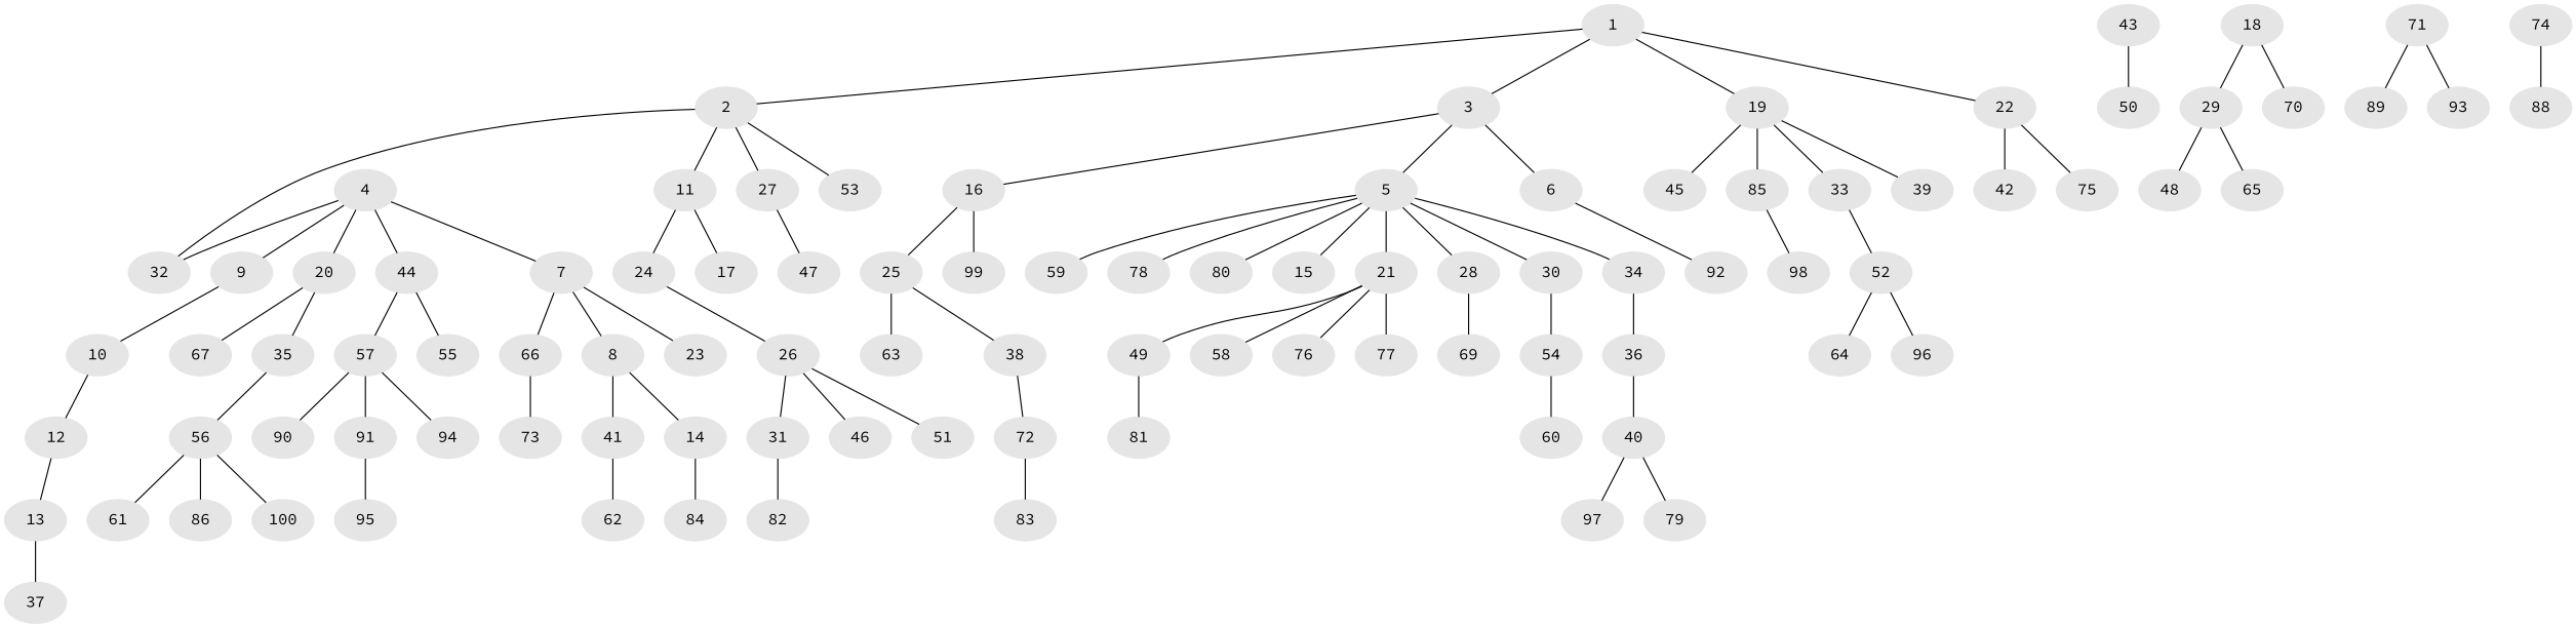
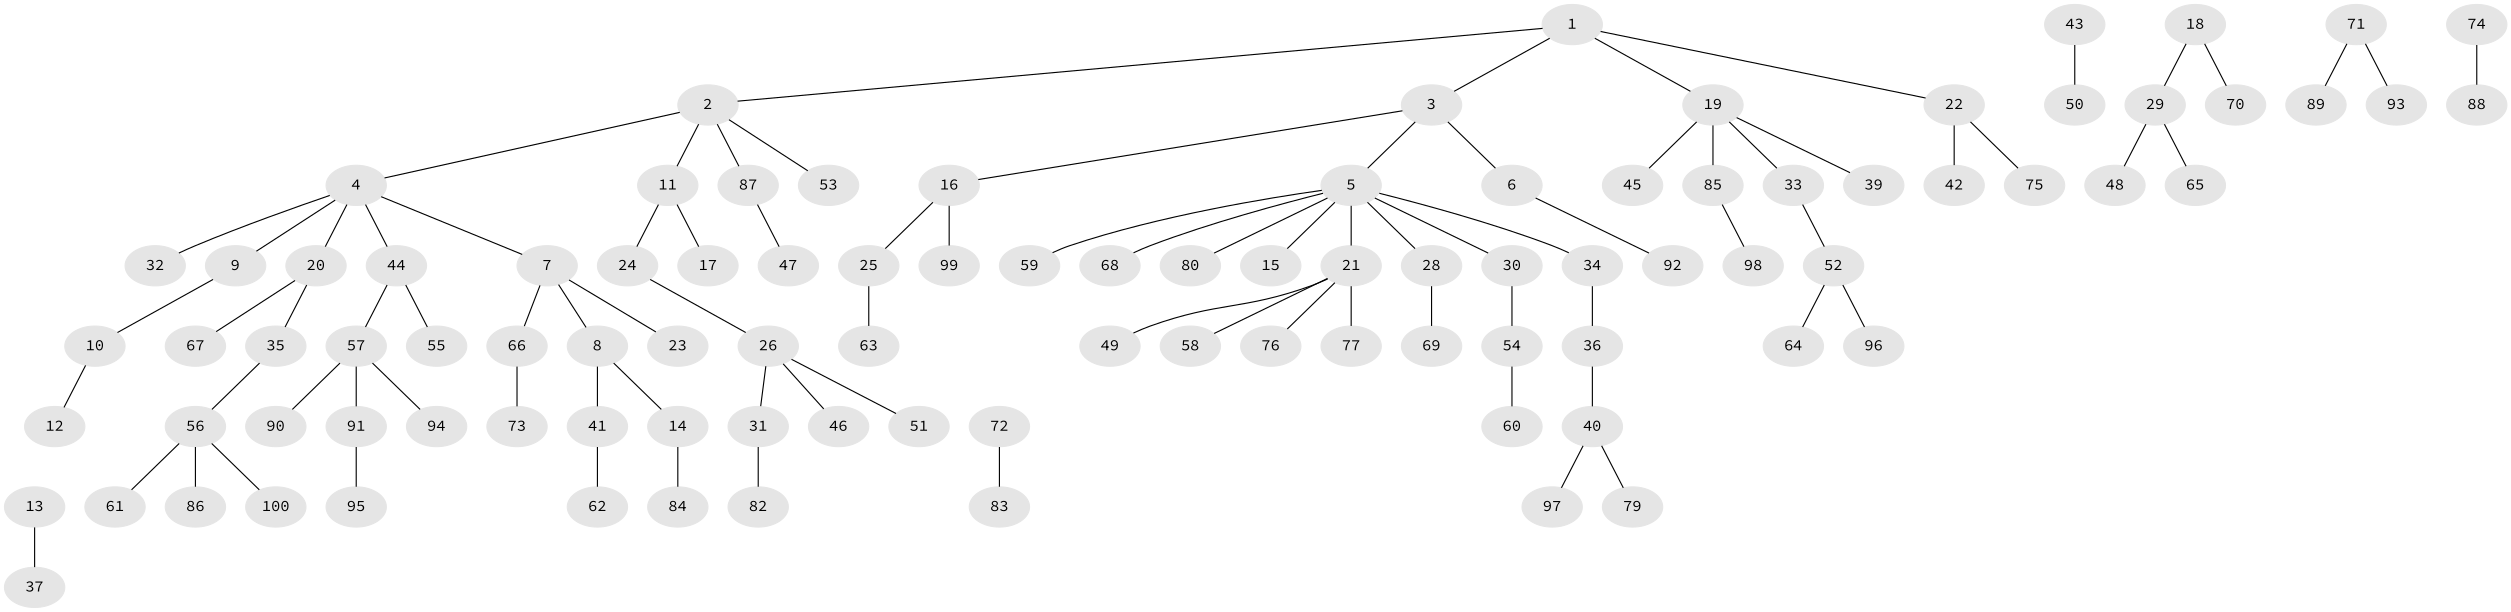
  graph {
    fontname="Source Code Pro"
    node [color=gray90 fontname="Source Code Pro" style=filled]
    edge [fontname="Source Code Pro"]
    1
    2
    3
    19
    22
    4
    11
-   27
+   27 [label=87]
    53
    5
    6
    16
    33
    39
    45
    85
    42
    75
    7
    9
    20
    32
    44
    17
    24
    47
    15
    21
    28
    30
    34
    59
-   78
+   78 [label=68]
    80
    92
    25
    99
    8
    23
    66
    10
    35
    67
    55
    57
    49
    58
    76
    77
    69
    54
    36
    43
    50
    14
    41
    73
    84
    62
    12
    13
    18
    29
    70
    26
    37
-   38
    63
    48
    65
    52
    98
    56
    71
    89
    93
-   81
    31
    46
    51
    72
    82
    60
    64
    96
    40
    61
    86
    100
    79
    97
    83
    90
    91
    94
    95
    74
    88
    1 -- 2
    1 -- 3
    1 -- 19
    1 -- 22
-   2 -- 32
+   2 -- 4
    2 -- 11
    2 -- 27
    2 -- 53
    3 -- 5
    3 -- 6
    3 -- 16
    19 -- 33
    19 -- 39
    19 -- 45
    19 -- 85
    22 -- 42
    22 -- 75
    4 -- 7
    4 -- 9
    4 -- 20
    4 -- 32
    4 -- 44
    11 -- 17
    11 -- 24
    27 -- 47
    5 -- 15
    5 -- 21
    5 -- 28
    5 -- 30
    5 -- 34
    5 -- 59
    5 -- 78
    5 -- 80
    6 -- 92
    16 -- 25
    16 -- 99
    33 -- 52
    85 -- 98
    7 -- 8
    7 -- 23
    7 -- 66
    9 -- 10
    20 -- 35
    20 -- 67
    44 -- 55
    44 -- 57
    24 -- 26
    21 -- 49
    21 -- 58
    21 -- 76
    21 -- 77
    28 -- 69
    30 -- 54
    34 -- 36
-   25 -- 38
    25 -- 63
    8 -- 14
    8 -- 41
    66 -- 73
    10 -- 12
    35 -- 56
    57 -- 90
    57 -- 91
    57 -- 94
-   49 -- 81
    54 -- 60
    36 -- 40
    43 -- 50
    14 -- 84
    41 -- 62
-   12 -- 13
    13 -- 37
    18 -- 29
    18 -- 70
    29 -- 48
    29 -- 65
    26 -- 31
    26 -- 46
    26 -- 51
-   38 -- 72
    52 -- 64
    52 -- 96
    56 -- 61
    56 -- 86
    56 -- 100
    71 -- 89
    71 -- 93
    31 -- 82
    72 -- 83
    40 -- 79
    40 -- 97
    91 -- 95
    74 -- 88
  }
